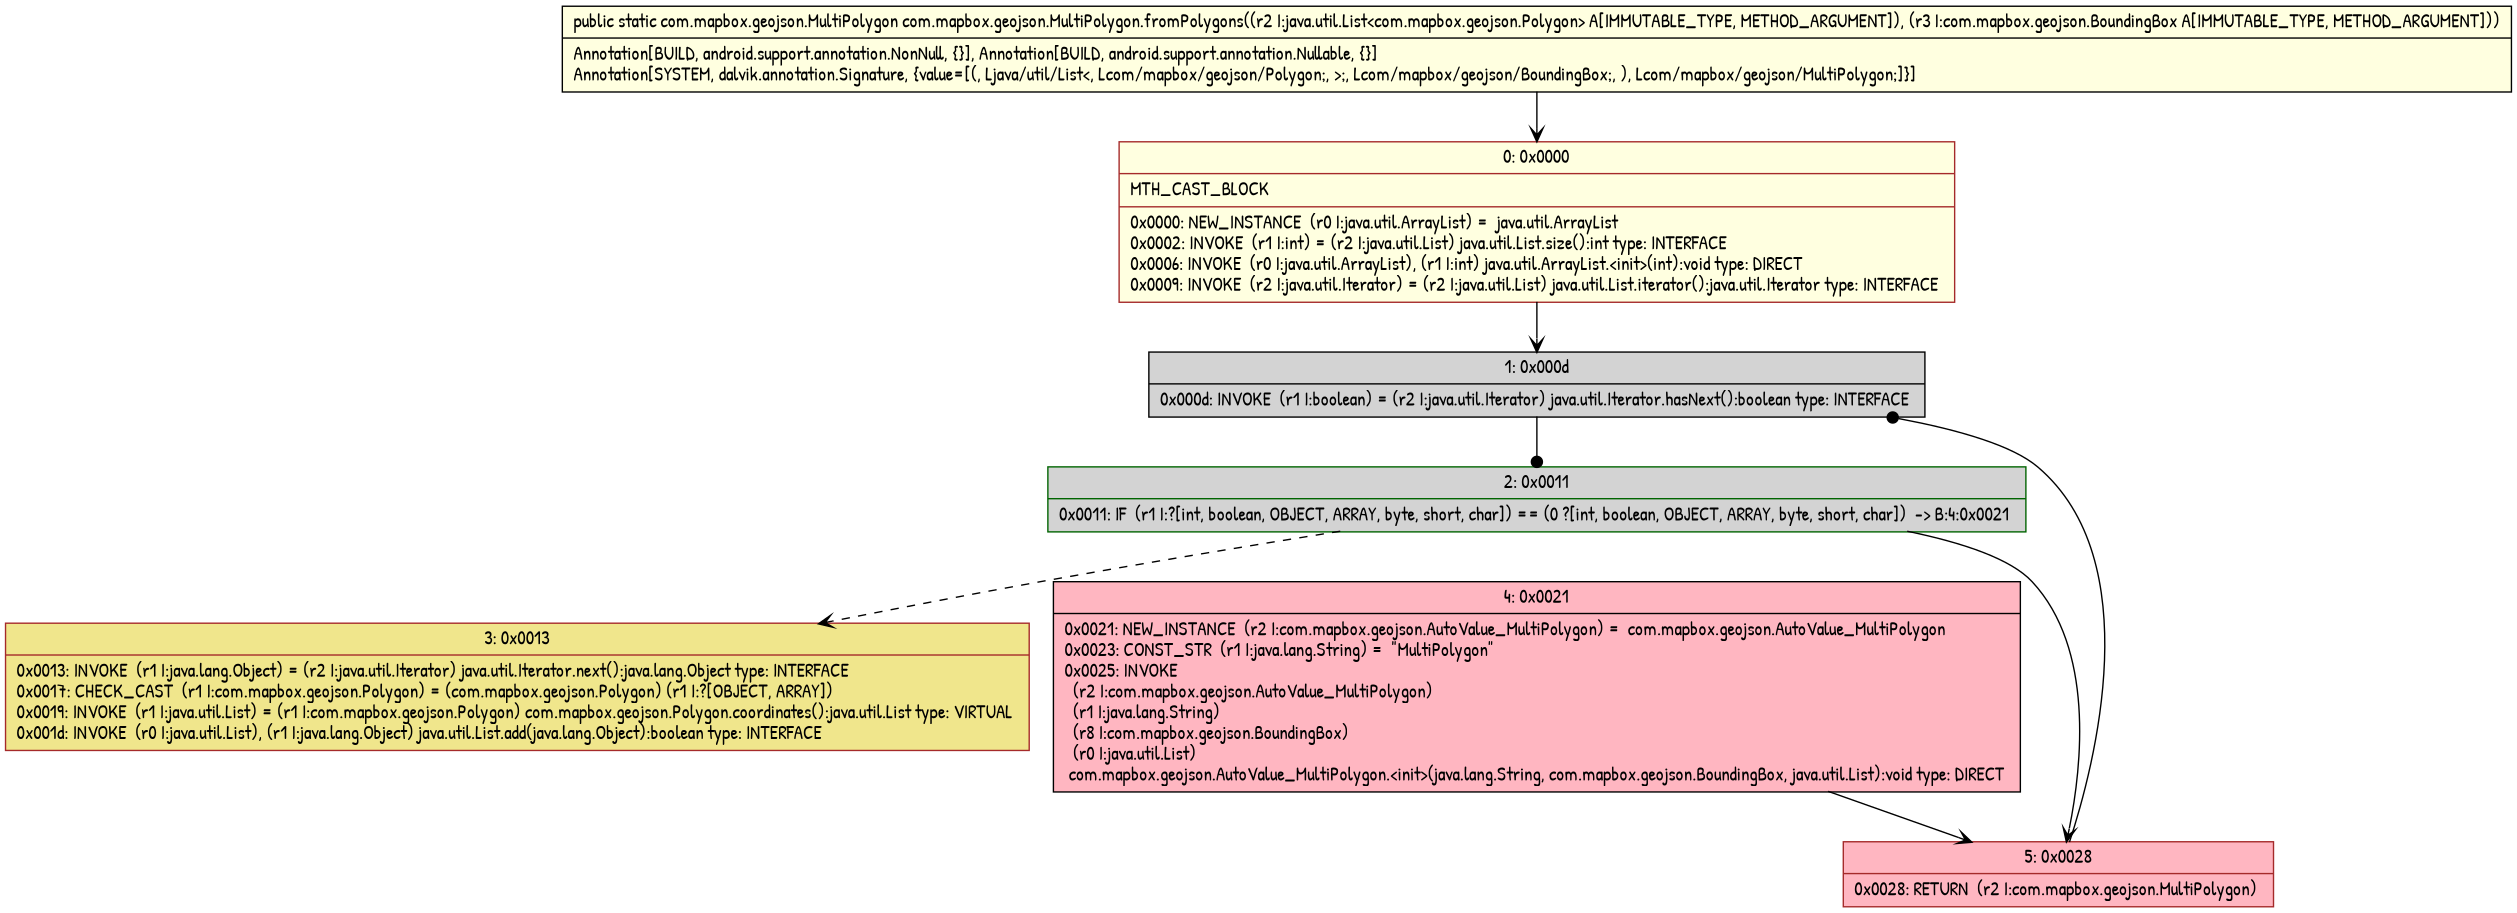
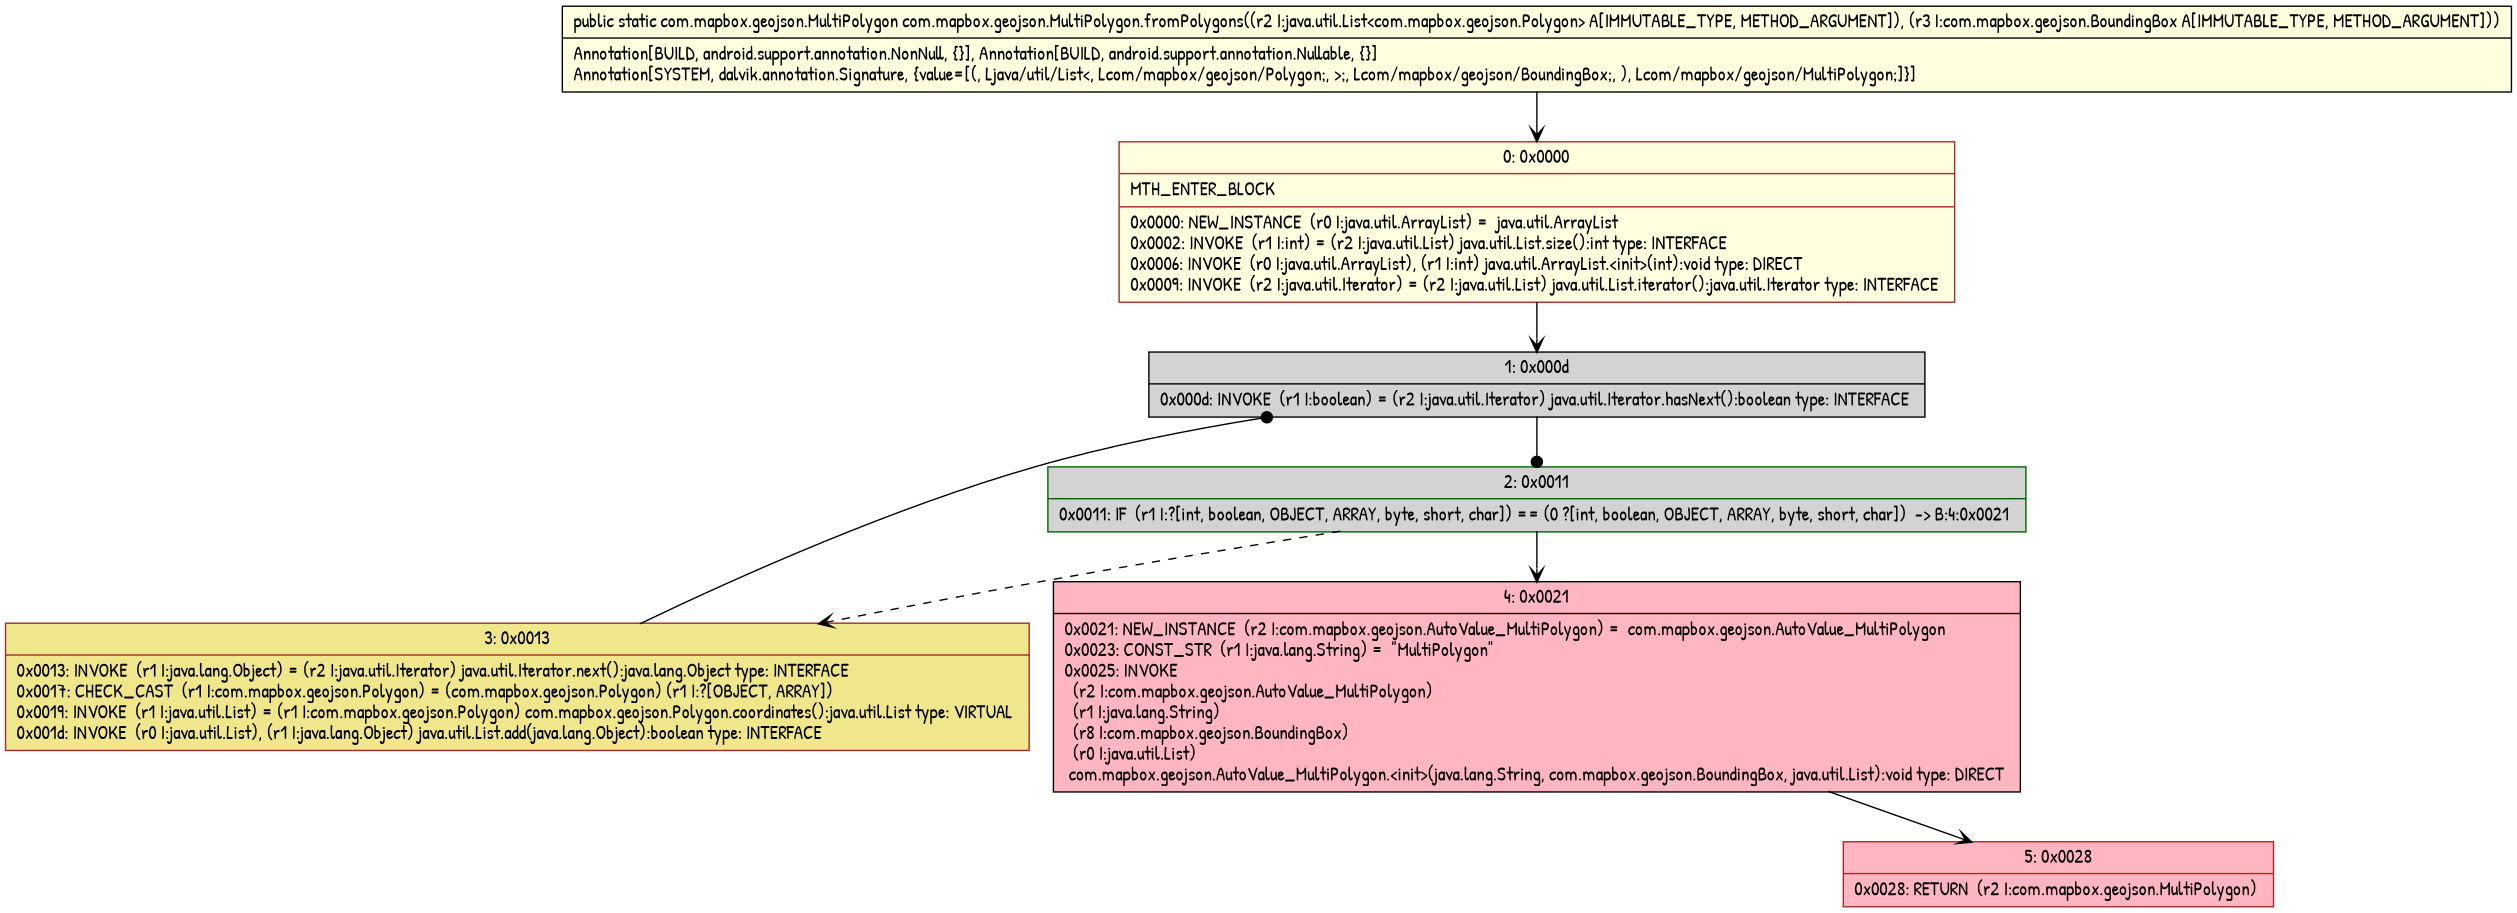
  digraph {
    fontname="Patrick Hand"
    node [color=brown fillcolor=lightyellow fontname="Patrick Hand" shape=record style=filled]
    edge [arrowhead=vee fontname="Patrick Hand"]
-   n1 [label="{0\:\ 0x0000|MTH_CAST_BLOCK\l|0x0000: NEW_INSTANCE  (r0 I:java.util.ArrayList) =  java.util.ArrayList \l0x0002: INVOKE  (r1 I:int) = (r2 I:java.util.List) java.util.List.size():int type: INTERFACE \l0x0006: INVOKE  (r0 I:java.util.ArrayList), (r1 I:int) java.util.ArrayList.\<init\>(int):void type: DIRECT \l0x0009: INVOKE  (r2 I:java.util.Iterator) = (r2 I:java.util.List) java.util.List.iterator():java.util.Iterator type: INTERFACE \l}"]
+   n1 [label="{0\:\ 0x0000|MTH_ENTER_BLOCK\l|0x0000: NEW_INSTANCE  (r0 I:java.util.ArrayList) =  java.util.ArrayList \l0x0002: INVOKE  (r1 I:int) = (r2 I:java.util.List) java.util.List.size():int type: INTERFACE \l0x0006: INVOKE  (r0 I:java.util.ArrayList), (r1 I:int) java.util.ArrayList.\<init\>(int):void type: DIRECT \l0x0009: INVOKE  (r2 I:java.util.Iterator) = (r2 I:java.util.List) java.util.List.iterator():java.util.Iterator type: INTERFACE \l}"]
    n2 [color=black fillcolor=lightgrey label="{1\:\ 0x000d|0x000d: INVOKE  (r1 I:boolean) = (r2 I:java.util.Iterator) java.util.Iterator.hasNext():boolean type: INTERFACE \l}"]
    n3 [color=darkgreen fillcolor=lightgrey label="{2\:\ 0x0011|0x0011: IF  (r1 I:?[int, boolean, OBJECT, ARRAY, byte, short, char]) == (0 ?[int, boolean, OBJECT, ARRAY, byte, short, char])  \-\> B:4:0x0021 \l}"]
    n4 [fillcolor=khaki label="{3\:\ 0x0013|0x0013: INVOKE  (r1 I:java.lang.Object) = (r2 I:java.util.Iterator) java.util.Iterator.next():java.lang.Object type: INTERFACE \l0x0017: CHECK_CAST  (r1 I:com.mapbox.geojson.Polygon) = (com.mapbox.geojson.Polygon) (r1 I:?[OBJECT, ARRAY]) \l0x0019: INVOKE  (r1 I:java.util.List) = (r1 I:com.mapbox.geojson.Polygon) com.mapbox.geojson.Polygon.coordinates():java.util.List type: VIRTUAL \l0x001d: INVOKE  (r0 I:java.util.List), (r1 I:java.lang.Object) java.util.List.add(java.lang.Object):boolean type: INTERFACE \l}"]
    n5 [color=black fillcolor=lightpink label="{4\:\ 0x0021|0x0021: NEW_INSTANCE  (r2 I:com.mapbox.geojson.AutoValue_MultiPolygon) =  com.mapbox.geojson.AutoValue_MultiPolygon \l0x0023: CONST_STR  (r1 I:java.lang.String) =  \"MultiPolygon\" \l0x0025: INVOKE  \l  (r2 I:com.mapbox.geojson.AutoValue_MultiPolygon)\l  (r1 I:java.lang.String)\l  (r8 I:com.mapbox.geojson.BoundingBox)\l  (r0 I:java.util.List)\l com.mapbox.geojson.AutoValue_MultiPolygon.\<init\>(java.lang.String, com.mapbox.geojson.BoundingBox, java.util.List):void type: DIRECT \l}"]
    n6 [fillcolor=lightpink label="{5\:\ 0x0028|0x0028: RETURN  (r2 I:com.mapbox.geojson.MultiPolygon) \l}"]
    n7 [color=black label="{public static com.mapbox.geojson.MultiPolygon com.mapbox.geojson.MultiPolygon.fromPolygons((r2 I:java.util.List\<com.mapbox.geojson.Polygon\> A[IMMUTABLE_TYPE, METHOD_ARGUMENT]), (r3 I:com.mapbox.geojson.BoundingBox A[IMMUTABLE_TYPE, METHOD_ARGUMENT]))  | Annotation[BUILD, android.support.annotation.NonNull, \{\}], Annotation[BUILD, android.support.annotation.Nullable, \{\}]\lAnnotation[SYSTEM, dalvik.annotation.Signature, \{value=[(, Ljava\/util\/List\<, Lcom\/mapbox\/geojson\/Polygon;, \>;, Lcom\/mapbox\/geojson\/BoundingBox;, ), Lcom\/mapbox\/geojson\/MultiPolygon;]\}]\l}"]
    n1 -> n2
    n2 -> n3 [arrowhead=dot]
    n3 -> n4 [style=dashed]
-   n3 -> n6
-   n6 -> n2 [arrowhead=dot]
+   n3 -> n5
+   n4 -> n2 [arrowhead=dot]
    n5 -> n6
    n7 -> n1
  }
